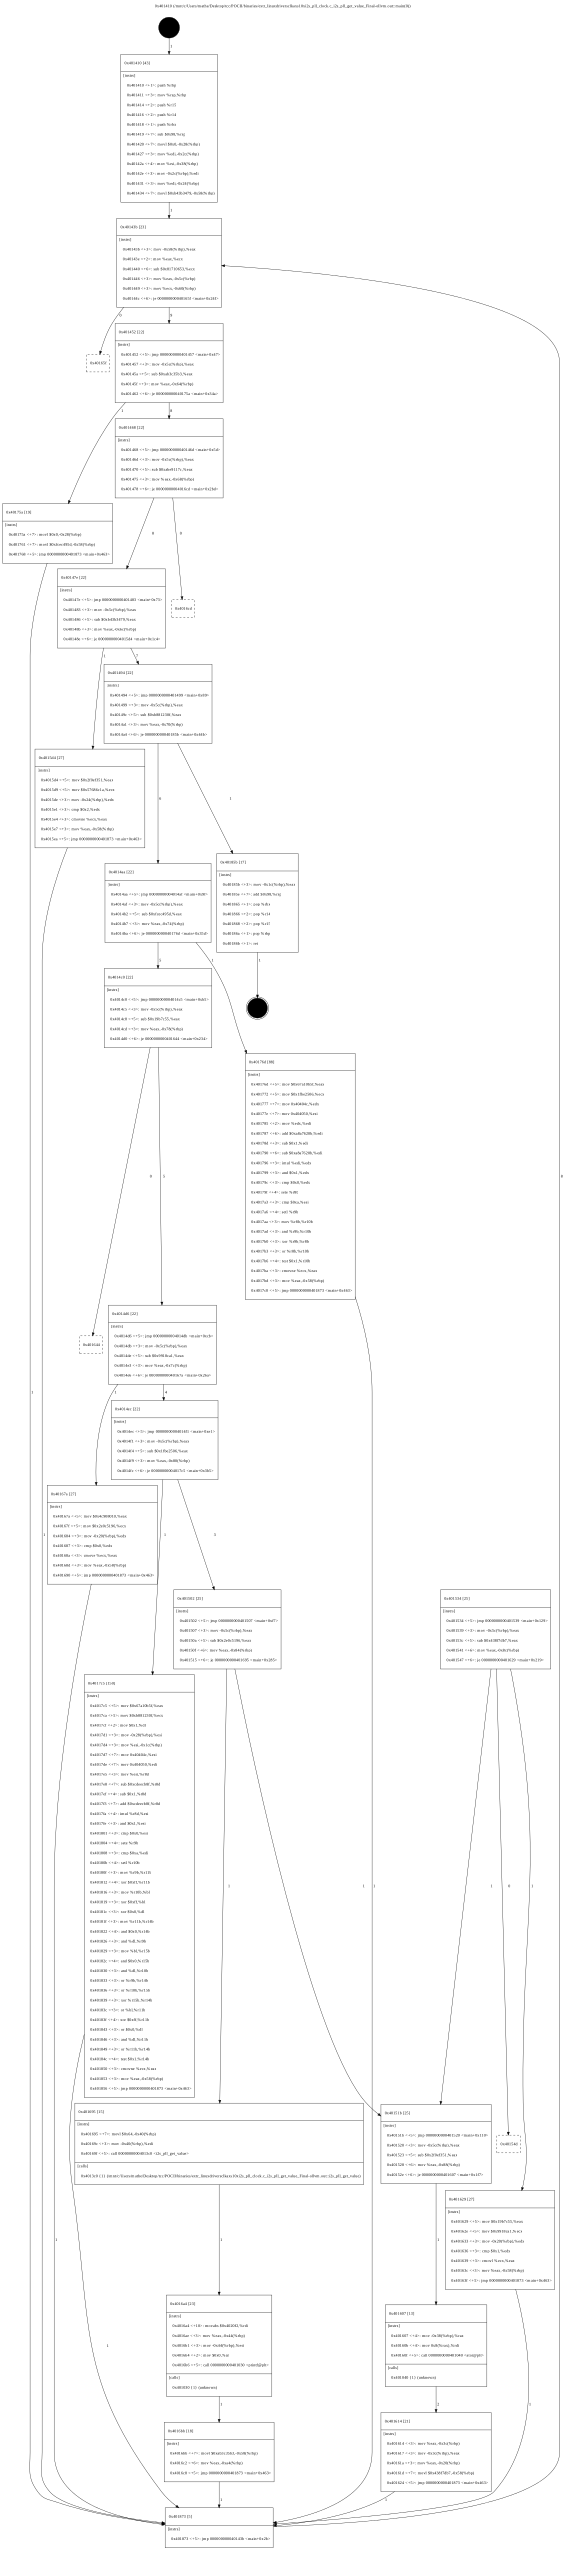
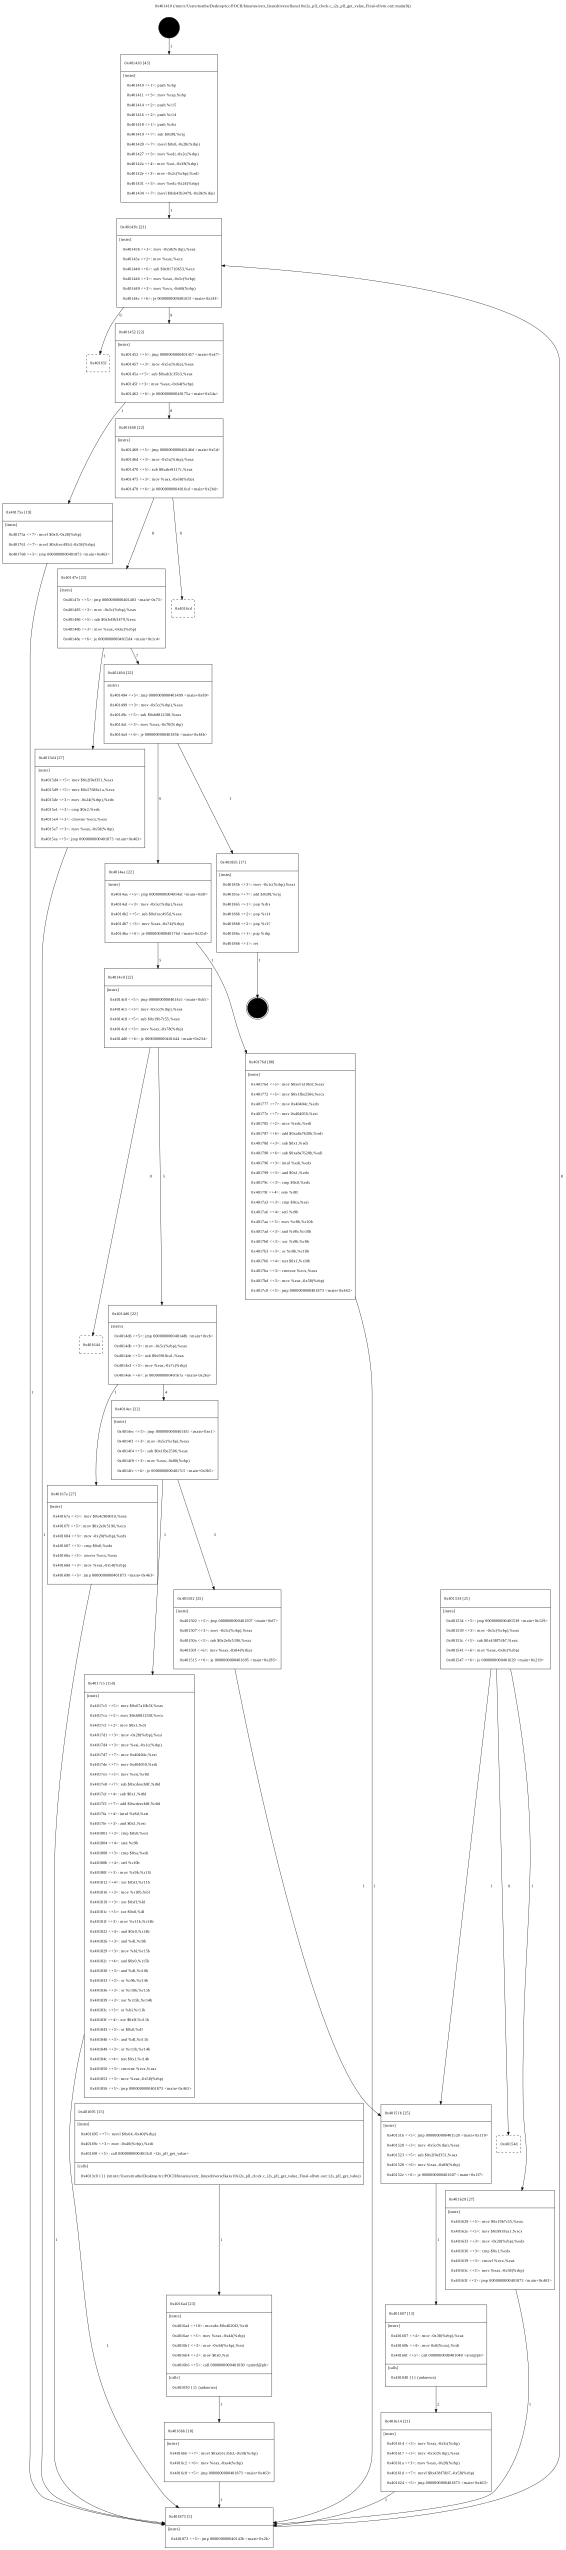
  digraph {
    fontname="Liberation Serif"
    label="0x401410 (/mnt/c/Users/mathe/Desktop/tcc/POCII/binaries/extr_linuxdriversclkaxs10xi2s_pll_clock.c_i2s_pll_get_value_Final-ollvm.out::main(0))"
    labelloc=t
    node [fontname="Liberation Serif" shape=record]
    edge [fontname="Liberation Serif"]
    Entry [fillcolor=black height=0.3 shape=circle style=filled width=0.3]
    n2 [label="{\n     0x401410 [43]\l\n     | [instrs]\l\n     &nbsp;&nbsp;0x401410 \<+1\>: push %rbp\l\n     &nbsp;&nbsp;0x401411 \<+3\>: mov %rsp,%rbp\l\n     &nbsp;&nbsp;0x401414 \<+2\>: push %r15\l\n     &nbsp;&nbsp;0x401416 \<+2\>: push %r14\l\n     &nbsp;&nbsp;0x401418 \<+1\>: push %rbx\l\n     &nbsp;&nbsp;0x401419 \<+7\>: sub $0x98,%rsp\l\n     &nbsp;&nbsp;0x401420 \<+7\>: movl $0x0,-0x28(%rbp)\l\n     &nbsp;&nbsp;0x401427 \<+3\>: mov %edi,-0x2c(%rbp)\l\n     &nbsp;&nbsp;0x40142a \<+4\>: mov %rsi,-0x38(%rbp)\l\n     &nbsp;&nbsp;0x40142e \<+3\>: mov -0x2c(%rbp),%edi\l\n     &nbsp;&nbsp;0x401431 \<+3\>: mov %edi,-0x24(%rbp)\l\n     &nbsp;&nbsp;0x401434 \<+7\>: movl $0xb43b3479,-0x58(%rbp)\l\n  }"]
    n3 [label="{\n     0x40143b [23]\l\n     | [instrs]\l\n     &nbsp;&nbsp;0x40143b \<+3\>: mov -0x58(%rbp),%eax\l\n     &nbsp;&nbsp;0x40143e \<+2\>: mov %eax,%ecx\l\n     &nbsp;&nbsp;0x401440 \<+6\>: sub $0x81710653,%ecx\l\n     &nbsp;&nbsp;0x401446 \<+3\>: mov %eax,-0x5c(%rbp)\l\n     &nbsp;&nbsp;0x401449 \<+3\>: mov %ecx,-0x60(%rbp)\l\n     &nbsp;&nbsp;0x40144c \<+6\>: je 000000000040165f \<main+0x24f\>\l\n  }"]
    n4 [label="{\n     0x40165f\l\n  }" style=dashed]
    n5 [label="{\n     0x401452 [22]\l\n     | [instrs]\l\n     &nbsp;&nbsp;0x401452 \<+5\>: jmp 0000000000401457 \<main+0x47\>\l\n     &nbsp;&nbsp;0x401457 \<+3\>: mov -0x5c(%rbp),%eax\l\n     &nbsp;&nbsp;0x40145a \<+5\>: sub $0xab3c35b3,%eax\l\n     &nbsp;&nbsp;0x40145f \<+3\>: mov %eax,-0x64(%rbp)\l\n     &nbsp;&nbsp;0x401462 \<+6\>: je 000000000040175a \<main+0x34a\>\l\n  }"]
    n6 [label="{\n     0x40175a [19]\l\n     | [instrs]\l\n     &nbsp;&nbsp;0x40175a \<+7\>: movl $0x0,-0x28(%rbp)\l\n     &nbsp;&nbsp;0x401761 \<+7\>: movl $0xfcec495d,-0x58(%rbp)\l\n     &nbsp;&nbsp;0x401768 \<+5\>: jmp 0000000000401873 \<main+0x463\>\l\n  }"]
    n7 [label="{\n     0x401468 [22]\l\n     | [instrs]\l\n     &nbsp;&nbsp;0x401468 \<+5\>: jmp 000000000040146d \<main+0x5d\>\l\n     &nbsp;&nbsp;0x40146d \<+3\>: mov -0x5c(%rbp),%eax\l\n     &nbsp;&nbsp;0x401470 \<+5\>: sub $0xabe9117c,%eax\l\n     &nbsp;&nbsp;0x401475 \<+3\>: mov %eax,-0x68(%rbp)\l\n     &nbsp;&nbsp;0x401478 \<+6\>: je 00000000004016cd \<main+0x2bd\>\l\n  }"]
    n8 [label="{\n     0x401873 [5]\l\n     | [instrs]\l\n     &nbsp;&nbsp;0x401873 \<+5\>: jmp 000000000040143b \<main+0x2b\>\l\n  }"]
    n9 [label="{\n     0x4016cd\l\n  }" style=dashed]
    n10 [label="{\n     0x40147e [22]\l\n     | [instrs]\l\n     &nbsp;&nbsp;0x40147e \<+5\>: jmp 0000000000401483 \<main+0x73\>\l\n     &nbsp;&nbsp;0x401483 \<+3\>: mov -0x5c(%rbp),%eax\l\n     &nbsp;&nbsp;0x401486 \<+5\>: sub $0xb43b3479,%eax\l\n     &nbsp;&nbsp;0x40148b \<+3\>: mov %eax,-0x6c(%rbp)\l\n     &nbsp;&nbsp;0x40148e \<+6\>: je 00000000004015d4 \<main+0x1c4\>\l\n  }"]
    Exit [fillcolor=black height=0.3 peripheries=2 shape=circle style=filled width=0.3]
    n12 [label="{\n     0x4015d4 [27]\l\n     | [instrs]\l\n     &nbsp;&nbsp;0x4015d4 \<+5\>: mov $0x2f0ef351,%eax\l\n     &nbsp;&nbsp;0x4015d9 \<+5\>: mov $0x57686c1a,%ecx\l\n     &nbsp;&nbsp;0x4015de \<+3\>: mov -0x24(%rbp),%edx\l\n     &nbsp;&nbsp;0x4015e1 \<+3\>: cmp $0x2,%edx\l\n     &nbsp;&nbsp;0x4015e4 \<+3\>: cmovne %ecx,%eax\l\n     &nbsp;&nbsp;0x4015e7 \<+3\>: mov %eax,-0x58(%rbp)\l\n     &nbsp;&nbsp;0x4015ea \<+5\>: jmp 0000000000401873 \<main+0x463\>\l\n  }"]
    n13 [label="{\n     0x401494 [22]\l\n     | [instrs]\l\n     &nbsp;&nbsp;0x401494 \<+5\>: jmp 0000000000401499 \<main+0x89\>\l\n     &nbsp;&nbsp;0x401499 \<+3\>: mov -0x5c(%rbp),%eax\l\n     &nbsp;&nbsp;0x40149c \<+5\>: sub $0xb881230f,%eax\l\n     &nbsp;&nbsp;0x4014a1 \<+3\>: mov %eax,-0x70(%rbp)\l\n     &nbsp;&nbsp;0x4014a4 \<+6\>: je 000000000040185b \<main+0x44b\>\l\n  }"]
    n14 [label="{\n     0x4016bb [18]\l\n     | [instrs]\l\n     &nbsp;&nbsp;0x4016bb \<+7\>: movl $0xab3c35b3,-0x58(%rbp)\l\n     &nbsp;&nbsp;0x4016c2 \<+6\>: mov %eax,-0xa4(%rbp)\l\n     &nbsp;&nbsp;0x4016c8 \<+5\>: jmp 0000000000401873 \<main+0x463\>\l\n  }"]
    n15 [label="{\n     0x40185b [17]\l\n     | [instrs]\l\n     &nbsp;&nbsp;0x40185b \<+3\>: mov -0x1c(%rbp),%eax\l\n     &nbsp;&nbsp;0x40185e \<+7\>: add $0x98,%rsp\l\n     &nbsp;&nbsp;0x401865 \<+1\>: pop %rbx\l\n     &nbsp;&nbsp;0x401866 \<+2\>: pop %r14\l\n     &nbsp;&nbsp;0x401868 \<+2\>: pop %r15\l\n     &nbsp;&nbsp;0x40186a \<+1\>: pop %rbp\l\n     &nbsp;&nbsp;0x40186b \<+1\>: ret\l\n  }"]
    n16 [label="{\n     0x4014aa [22]\l\n     | [instrs]\l\n     &nbsp;&nbsp;0x4014aa \<+5\>: jmp 00000000004014af \<main+0x9f\>\l\n     &nbsp;&nbsp;0x4014af \<+3\>: mov -0x5c(%rbp),%eax\l\n     &nbsp;&nbsp;0x4014b2 \<+5\>: sub $0xfcec495d,%eax\l\n     &nbsp;&nbsp;0x4014b7 \<+3\>: mov %eax,-0x74(%rbp)\l\n     &nbsp;&nbsp;0x4014ba \<+6\>: je 000000000040176d \<main+0x35d\>\l\n  }"]
    n17 [label="{\n     0x4016a4 [23]\l\n     | [instrs]\l\n     &nbsp;&nbsp;0x4016a4 \<+10\>: movabs $0x4020f2,%rdi\l\n     &nbsp;&nbsp;0x4016ae \<+3\>: mov %eax,-0x44(%rbp)\l\n     &nbsp;&nbsp;0x4016b1 \<+3\>: mov -0x44(%rbp),%esi\l\n     &nbsp;&nbsp;0x4016b4 \<+2\>: mov $0x0,%al\l\n     &nbsp;&nbsp;0x4016b6 \<+5\>: call 0000000000401030 \<printf@plt\>\l\n     | [calls]\l\n     &nbsp;&nbsp;0x401030 \{1\} (unknown)\l\n  }"]
    n18 [label="{\n     0x40176d [88]\l\n     | [instrs]\l\n     &nbsp;&nbsp;0x40176d \<+5\>: mov $0x67a10b5f,%eax\l\n     &nbsp;&nbsp;0x401772 \<+5\>: mov $0x1fbe2506,%ecx\l\n     &nbsp;&nbsp;0x401777 \<+7\>: mov 0x40404c,%edx\l\n     &nbsp;&nbsp;0x40177e \<+7\>: mov 0x404050,%esi\l\n     &nbsp;&nbsp;0x401785 \<+2\>: mov %edx,%edi\l\n     &nbsp;&nbsp;0x401787 \<+6\>: add $0xa8a7620b,%edi\l\n     &nbsp;&nbsp;0x40178d \<+3\>: sub $0x1,%edi\l\n     &nbsp;&nbsp;0x401790 \<+6\>: sub $0xa8a7620b,%edi\l\n     &nbsp;&nbsp;0x401796 \<+3\>: imul %edi,%edx\l\n     &nbsp;&nbsp;0x401799 \<+3\>: and $0x1,%edx\l\n     &nbsp;&nbsp;0x40179c \<+3\>: cmp $0x0,%edx\l\n     &nbsp;&nbsp;0x40179f \<+4\>: sete %r8b\l\n     &nbsp;&nbsp;0x4017a3 \<+3\>: cmp $0xa,%esi\l\n     &nbsp;&nbsp;0x4017a6 \<+4\>: setl %r9b\l\n     &nbsp;&nbsp;0x4017aa \<+3\>: mov %r8b,%r10b\l\n     &nbsp;&nbsp;0x4017ad \<+3\>: and %r9b,%r10b\l\n     &nbsp;&nbsp;0x4017b0 \<+3\>: xor %r9b,%r8b\l\n     &nbsp;&nbsp;0x4017b3 \<+3\>: or %r8b,%r10b\l\n     &nbsp;&nbsp;0x4017b6 \<+4\>: test $0x1,%r10b\l\n     &nbsp;&nbsp;0x4017ba \<+3\>: cmovne %ecx,%eax\l\n     &nbsp;&nbsp;0x4017bd \<+3\>: mov %eax,-0x58(%rbp)\l\n     &nbsp;&nbsp;0x4017c0 \<+5\>: jmp 0000000000401873 \<main+0x463\>\l\n  }"]
    n19 [label="{\n     0x4014c0 [22]\l\n     | [instrs]\l\n     &nbsp;&nbsp;0x4014c0 \<+5\>: jmp 00000000004014c5 \<main+0xb5\>\l\n     &nbsp;&nbsp;0x4014c5 \<+3\>: mov -0x5c(%rbp),%eax\l\n     &nbsp;&nbsp;0x4014c8 \<+5\>: sub $0x19b7c55,%eax\l\n     &nbsp;&nbsp;0x4014cd \<+3\>: mov %eax,-0x78(%rbp)\l\n     &nbsp;&nbsp;0x4014d0 \<+6\>: je 0000000000401644 \<main+0x234\>\l\n  }"]
    n20 [label="{\n     0x40154d\l\n  }" style=dashed]
    n21 [label="{\n     0x401644\l\n  }" style=dashed]
    n22 [label="{\n     0x4014d6 [22]\l\n     | [instrs]\l\n     &nbsp;&nbsp;0x4014d6 \<+5\>: jmp 00000000004014db \<main+0xcb\>\l\n     &nbsp;&nbsp;0x4014db \<+3\>: mov -0x5c(%rbp),%eax\l\n     &nbsp;&nbsp;0x4014de \<+5\>: sub $0x9918ca1,%eax\l\n     &nbsp;&nbsp;0x4014e3 \<+3\>: mov %eax,-0x7c(%rbp)\l\n     &nbsp;&nbsp;0x4014e6 \<+6\>: je 000000000040167a \<main+0x26a\>\l\n  }"]
    n23 [label="{\n     0x401629 [27]\l\n     | [instrs]\l\n     &nbsp;&nbsp;0x401629 \<+5\>: mov $0x19b7c55,%eax\l\n     &nbsp;&nbsp;0x40162e \<+5\>: mov $0x9918ca1,%ecx\l\n     &nbsp;&nbsp;0x401633 \<+3\>: mov -0x20(%rbp),%edx\l\n     &nbsp;&nbsp;0x401636 \<+3\>: cmp $0x1,%edx\l\n     &nbsp;&nbsp;0x401639 \<+3\>: cmovl %ecx,%eax\l\n     &nbsp;&nbsp;0x40163c \<+3\>: mov %eax,-0x58(%rbp)\l\n     &nbsp;&nbsp;0x40163f \<+5\>: jmp 0000000000401873 \<main+0x463\>\l\n  }"]
    n24 [label="{\n     0x40167a [27]\l\n     | [instrs]\l\n     &nbsp;&nbsp;0x40167a \<+5\>: mov $0x4c908010,%eax\l\n     &nbsp;&nbsp;0x40167f \<+5\>: mov $0x2e0c5196,%ecx\l\n     &nbsp;&nbsp;0x401684 \<+3\>: mov -0x20(%rbp),%edx\l\n     &nbsp;&nbsp;0x401687 \<+3\>: cmp $0x0,%edx\l\n     &nbsp;&nbsp;0x40168a \<+3\>: cmove %ecx,%eax\l\n     &nbsp;&nbsp;0x40168d \<+3\>: mov %eax,-0x58(%rbp)\l\n     &nbsp;&nbsp;0x401690 \<+5\>: jmp 0000000000401873 \<main+0x463\>\l\n  }"]
    n25 [label="{\n     0x4014ec [22]\l\n     | [instrs]\l\n     &nbsp;&nbsp;0x4014ec \<+5\>: jmp 00000000004014f1 \<main+0xe1\>\l\n     &nbsp;&nbsp;0x4014f1 \<+3\>: mov -0x5c(%rbp),%eax\l\n     &nbsp;&nbsp;0x4014f4 \<+5\>: sub $0x1fbe2506,%eax\l\n     &nbsp;&nbsp;0x4014f9 \<+3\>: mov %eax,-0x80(%rbp)\l\n     &nbsp;&nbsp;0x4014fc \<+6\>: je 00000000004017c5 \<main+0x3b5\>\l\n  }"]
    n26 [label="{\n     0x401614 [21]\l\n     | [instrs]\l\n     &nbsp;&nbsp;0x401614 \<+3\>: mov %eax,-0x3c(%rbp)\l\n     &nbsp;&nbsp;0x401617 \<+3\>: mov -0x3c(%rbp),%eax\l\n     &nbsp;&nbsp;0x40161a \<+3\>: mov %eax,-0x20(%rbp)\l\n     &nbsp;&nbsp;0x40161d \<+7\>: movl $0x438f7db7,-0x58(%rbp)\l\n     &nbsp;&nbsp;0x401624 \<+5\>: jmp 0000000000401873 \<main+0x463\>\l\n  }"]
    n27 [label="{\n     0x4017c5 [150]\l\n     | [instrs]\l\n     &nbsp;&nbsp;0x4017c5 \<+5\>: mov $0x67a10b5f,%eax\l\n     &nbsp;&nbsp;0x4017ca \<+5\>: mov $0xb881230f,%ecx\l\n     &nbsp;&nbsp;0x4017cf \<+2\>: mov $0x1,%dl\l\n     &nbsp;&nbsp;0x4017d1 \<+3\>: mov -0x28(%rbp),%esi\l\n     &nbsp;&nbsp;0x4017d4 \<+3\>: mov %esi,-0x1c(%rbp)\l\n     &nbsp;&nbsp;0x4017d7 \<+7\>: mov 0x40404c,%esi\l\n     &nbsp;&nbsp;0x4017de \<+7\>: mov 0x404050,%edi\l\n     &nbsp;&nbsp;0x4017e5 \<+3\>: mov %esi,%r8d\l\n     &nbsp;&nbsp;0x4017e8 \<+7\>: sub $0xcdeecb8f,%r8d\l\n     &nbsp;&nbsp;0x4017ef \<+4\>: sub $0x1,%r8d\l\n     &nbsp;&nbsp;0x4017f3 \<+7\>: add $0xcdeecb8f,%r8d\l\n     &nbsp;&nbsp;0x4017fa \<+4\>: imul %r8d,%esi\l\n     &nbsp;&nbsp;0x4017fe \<+3\>: and $0x1,%esi\l\n     &nbsp;&nbsp;0x401801 \<+3\>: cmp $0x0,%esi\l\n     &nbsp;&nbsp;0x401804 \<+4\>: sete %r9b\l\n     &nbsp;&nbsp;0x401808 \<+3\>: cmp $0xa,%edi\l\n     &nbsp;&nbsp;0x40180b \<+4\>: setl %r10b\l\n     &nbsp;&nbsp;0x40180f \<+3\>: mov %r9b,%r11b\l\n     &nbsp;&nbsp;0x401812 \<+4\>: xor $0xff,%r11b\l\n     &nbsp;&nbsp;0x401816 \<+3\>: mov %r10b,%bl\l\n     &nbsp;&nbsp;0x401819 \<+3\>: xor $0xff,%bl\l\n     &nbsp;&nbsp;0x40181c \<+3\>: xor $0x0,%dl\l\n     &nbsp;&nbsp;0x40181f \<+3\>: mov %r11b,%r14b\l\n     &nbsp;&nbsp;0x401822 \<+4\>: and $0x0,%r14b\l\n     &nbsp;&nbsp;0x401826 \<+3\>: and %dl,%r9b\l\n     &nbsp;&nbsp;0x401829 \<+3\>: mov %bl,%r15b\l\n     &nbsp;&nbsp;0x40182c \<+4\>: and $0x0,%r15b\l\n     &nbsp;&nbsp;0x401830 \<+3\>: and %dl,%r10b\l\n     &nbsp;&nbsp;0x401833 \<+3\>: or %r9b,%r14b\l\n     &nbsp;&nbsp;0x401836 \<+3\>: or %r10b,%r15b\l\n     &nbsp;&nbsp;0x401839 \<+3\>: xor %r15b,%r14b\l\n     &nbsp;&nbsp;0x40183c \<+3\>: or %bl,%r11b\l\n     &nbsp;&nbsp;0x40183f \<+4\>: xor $0xff,%r11b\l\n     &nbsp;&nbsp;0x401843 \<+3\>: or $0x0,%dl\l\n     &nbsp;&nbsp;0x401846 \<+3\>: and %dl,%r11b\l\n     &nbsp;&nbsp;0x401849 \<+3\>: or %r11b,%r14b\l\n     &nbsp;&nbsp;0x40184c \<+4\>: test $0x1,%r14b\l\n     &nbsp;&nbsp;0x401850 \<+3\>: cmovne %ecx,%eax\l\n     &nbsp;&nbsp;0x401853 \<+3\>: mov %eax,-0x58(%rbp)\l\n     &nbsp;&nbsp;0x401856 \<+5\>: jmp 0000000000401873 \<main+0x463\>\l\n  }"]
    n28 [label="{\n     0x401502 [25]\l\n     | [instrs]\l\n     &nbsp;&nbsp;0x401502 \<+5\>: jmp 0000000000401507 \<main+0xf7\>\l\n     &nbsp;&nbsp;0x401507 \<+3\>: mov -0x5c(%rbp),%eax\l\n     &nbsp;&nbsp;0x40150a \<+5\>: sub $0x2e0c5196,%eax\l\n     &nbsp;&nbsp;0x40150f \<+6\>: mov %eax,-0x84(%rbp)\l\n     &nbsp;&nbsp;0x401515 \<+6\>: je 0000000000401695 \<main+0x285\>\l\n  }"]
    n29 [label="{\n     0x401534 [25]\l\n     | [instrs]\l\n     &nbsp;&nbsp;0x401534 \<+5\>: jmp 0000000000401539 \<main+0x129\>\l\n     &nbsp;&nbsp;0x401539 \<+3\>: mov -0x5c(%rbp),%eax\l\n     &nbsp;&nbsp;0x40153c \<+5\>: sub $0x438f7db7,%eax\l\n     &nbsp;&nbsp;0x401541 \<+6\>: mov %eax,-0x8c(%rbp)\l\n     &nbsp;&nbsp;0x401547 \<+6\>: je 0000000000401629 \<main+0x219\>\l\n  }"]
    n30 [label="{\n     0x40151b [25]\l\n     | [instrs]\l\n     &nbsp;&nbsp;0x40151b \<+5\>: jmp 0000000000401520 \<main+0x110\>\l\n     &nbsp;&nbsp;0x401520 \<+3\>: mov -0x5c(%rbp),%eax\l\n     &nbsp;&nbsp;0x401523 \<+5\>: sub $0x2f0ef351,%eax\l\n     &nbsp;&nbsp;0x401528 \<+6\>: mov %eax,-0x88(%rbp)\l\n     &nbsp;&nbsp;0x40152e \<+6\>: je 0000000000401607 \<main+0x1f7\>\l\n  }"]
    n31 [label="{\n     0x401695 [15]\l\n     | [instrs]\l\n     &nbsp;&nbsp;0x401695 \<+7\>: movl $0x64,-0x40(%rbp)\l\n     &nbsp;&nbsp;0x40169c \<+3\>: mov -0x40(%rbp),%edi\l\n     &nbsp;&nbsp;0x40169f \<+5\>: call 00000000004013c0 \<i2s_pll_get_value\>\l\n     | [calls]\l\n     &nbsp;&nbsp;0x4013c0 \{1\} (/mnt/c/Users/mathe/Desktop/tcc/POCII/binaries/extr_linuxdriversclkaxs10xi2s_pll_clock.c_i2s_pll_get_value_Final-ollvm.out::i2s_pll_get_value)\l\n  }"]
    n32 [label="{\n     0x401607 [13]\l\n     | [instrs]\l\n     &nbsp;&nbsp;0x401607 \<+4\>: mov -0x38(%rbp),%rax\l\n     &nbsp;&nbsp;0x40160b \<+4\>: mov 0x8(%rax),%rdi\l\n     &nbsp;&nbsp;0x40160f \<+5\>: call 0000000000401040 \<atoi@plt\>\l\n     | [calls]\l\n     &nbsp;&nbsp;0x401040 \{1\} (unknown)\l\n  }"]
    Entry -> n2 [label=" 1"]
    n2 -> n3 [label=" 1"]
    n3 -> n4 [label=" 0"]
    n3 -> n5 [label=" 9"]
    n5 -> n6 [label=" 1"]
    n5 -> n7 [label=" 8"]
    n6 -> n8 [label=" 1"]
    n7 -> n9 [label=" 0"]
    n7 -> n10 [label=" 8"]
    n8 -> n3 [label=" 8"]
    n10 -> n12 [label=" 1"]
    n10 -> n13 [label=" 7"]
    n12 -> n8 [label=" 1"]
    n13 -> n15 [label=" 1"]
    n13 -> n16 [label=" 6"]
    n14 -> n8 [label=" 1"]
    n15 -> Exit [label=" 1"]
    n16 -> n18 [label=" 1"]
    n16 -> n19 [label=" 5"]
    n17 -> n14 [label=" 1"]
    n18 -> n8 [label=" 1"]
    n19 -> n21 [label=" 0"]
    n19 -> n22 [label=" 5"]
    n22 -> n24 [label=" 1"]
    n22 -> n25 [label=" 4"]
    n23 -> n8 [label=" 1"]
    n24 -> n8 [label=" 1"]
    n25 -> n27 [label=" 1"]
    n25 -> n28 [label=" 3"]
    n26 -> n8 [label=" 1"]
    n27 -> n8 [label=" 1"]
    n28 -> n30 [label=" 1"]
-   n28 -> n31 [label=" 1"]
    n29 -> n20 [label=" 0"]
    n29 -> n23 [label=" 1"]
    n29 -> n30 [label=" 1"]
    n30 -> n32 [label=" 1"]
    n31 -> n17 [label=" 1"]
    n32 -> n26 [label=" 2"]
  }
